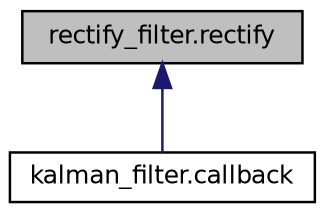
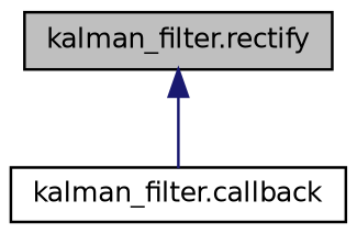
  digraph {
    rankdir=TB
    node [color=black fontname=Helvetica fontsize=10 shape=record style=filled]
-   n1 [fillcolor=grey75 fontcolor=black height=0.2 label="rectify_filter.rectify" width=0.4]
+   n1 [fillcolor=grey75 fontcolor=black height=0.2 label="kalman_filter.rectify" width=0.4]
    n2 [fillcolor=white height=0.2 label="kalman_filter.callback" width=0.4]
    n1 -> n2 [color=midnightblue dir=back fontname=Helvetica fontsize=10 labelfontname=Helvetica labelfontsize=10 style=solid]
  }
